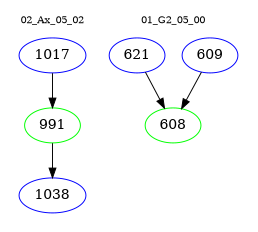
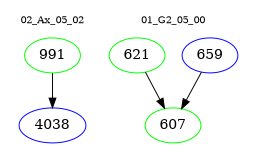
  digraph {
    node [color=blue]
    edge [color=black]
-   n1 [label=1017]
    n2 [color=green label=991]
-   n3 [label=1038]
-   n4 [label=609]
-   n5 [color=green label=608]
-   n6 [label=621]
+   n3 [label=4038]
+   n4 [label=659]
+   n5 [color=green label=607]
+   n6 [color=green label=621]
    subgraph cluster_1 {
      color=white
      fontsize=10
      label="02_Ax_05_02"
-     n1
      n2
      n3
    }
    subgraph cluster_2 {
      color=white
      fontsize=10
      label="01_G2_05_00"
      n4
      n5
      n6
    }
-   n1 -> n2
    n2 -> n3
    n4 -> n5
    n6 -> n5
  }
